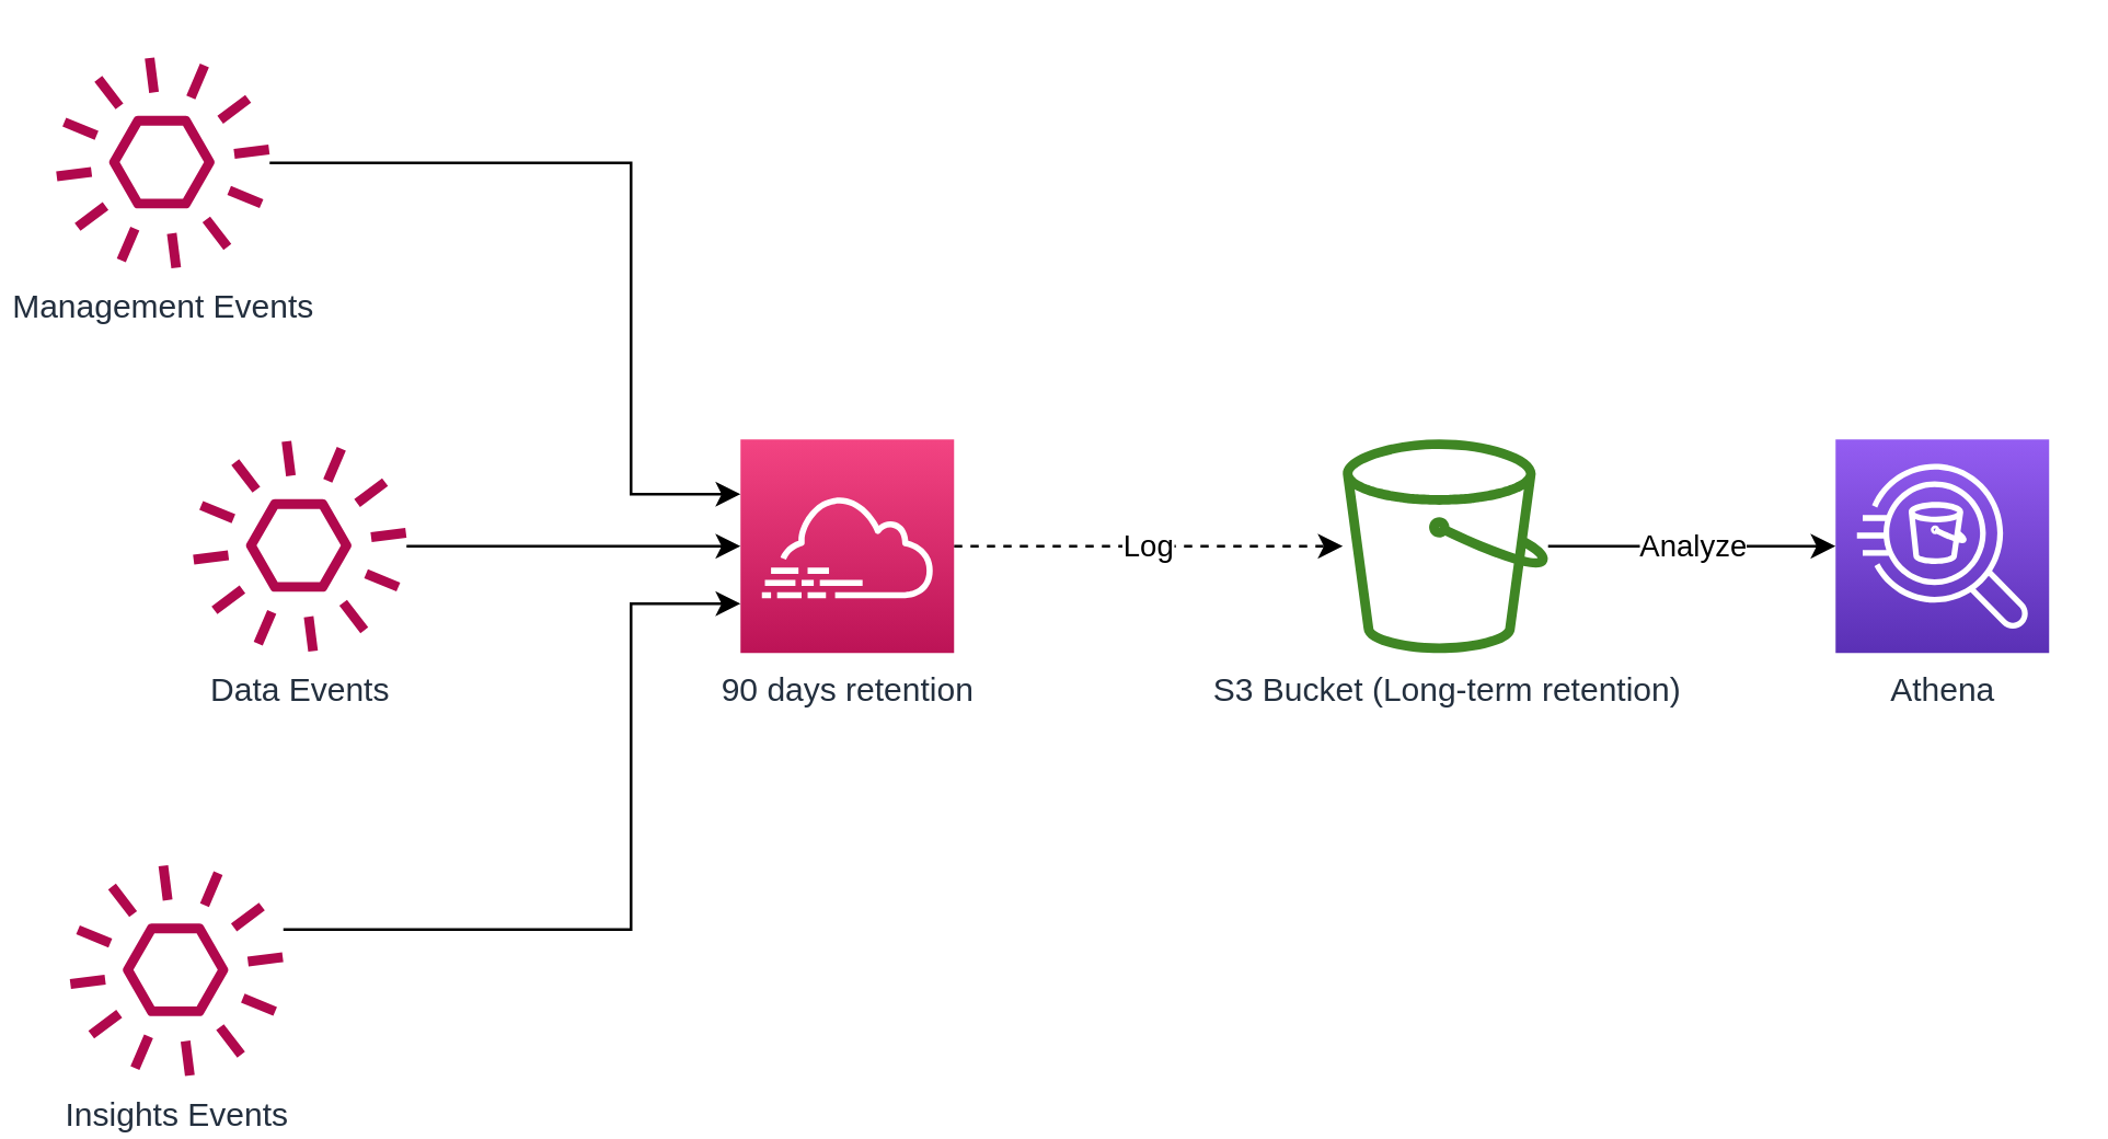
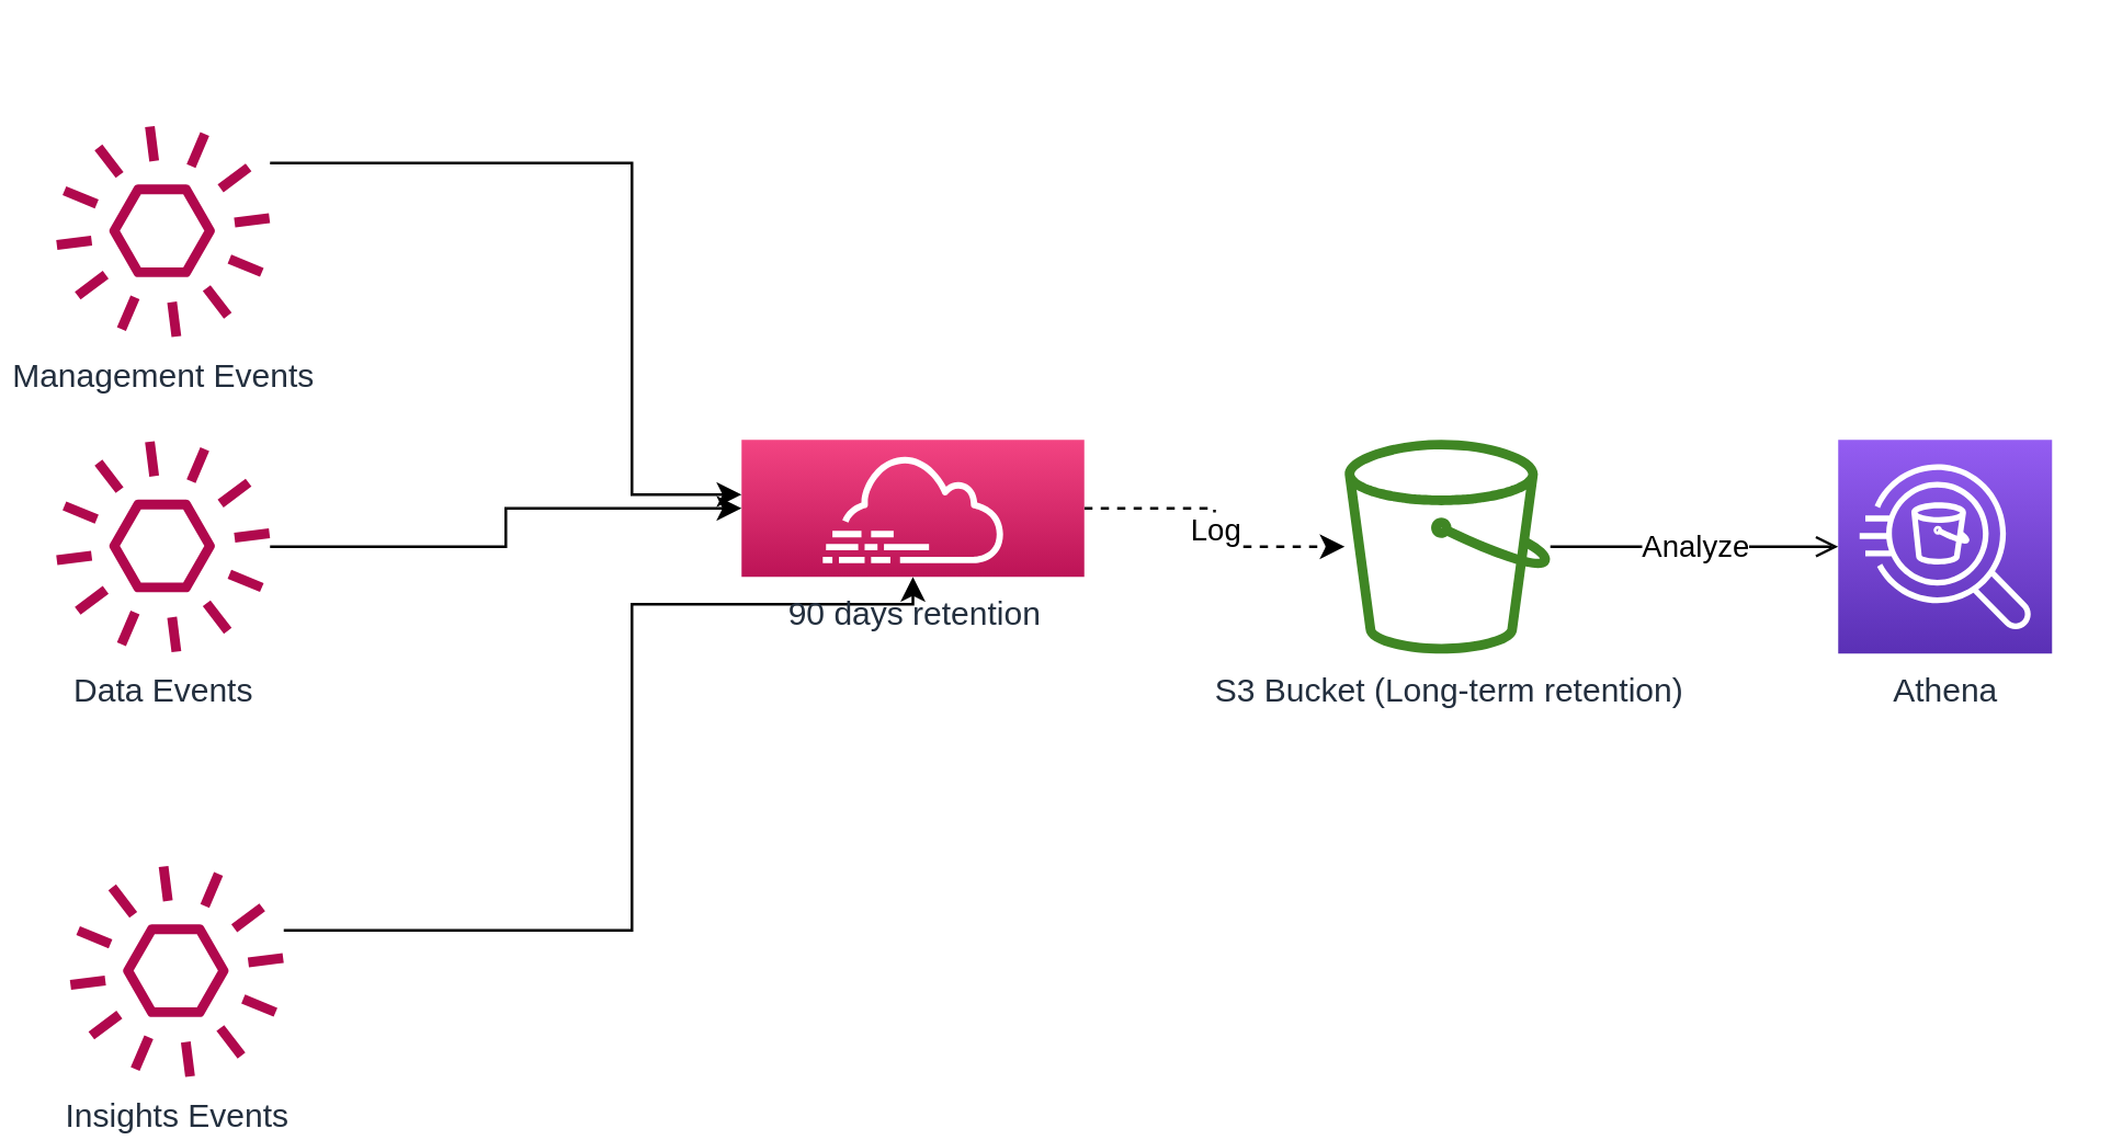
  <mxCell id="0" />
  <mxCell id="1" parent="0" />
  <mxCell id="2" style="edgeStyle=orthogonalEdgeStyle;rounded=0;orthogonalLoop=1;jettySize=auto;html=1;" edge="1" parent="1" source="3" target="9"><mxGeometry relative="1" as="geometry"><Array as="points"><mxPoint x="230" y="339" /><mxPoint x="230" y="220" /></Array></mxGeometry></mxCell>
  <mxCell id="3" value="Insights Events" style="sketch=0;outlineConnect=0;fontColor=#232F3E;gradientColor=none;fillColor=#B0084D;strokeColor=none;dashed=0;verticalLabelPosition=bottom;verticalAlign=top;align=center;html=1;fontSize=12;fontStyle=0;aspect=fixed;pointerEvents=1;shape=mxgraph.aws4.event;" vertex="1" parent="1"><mxGeometry x="25" y="315" width="78" height="78" as="geometry" /></mxCell>
  <mxCell id="4" style="edgeStyle=orthogonalEdgeStyle;rounded=0;orthogonalLoop=1;jettySize=auto;html=1;entryX=0;entryY=0.5;entryDx=0;entryDy=0;entryPerimeter=0;" edge="1" parent="1" source="5" target="9"><mxGeometry relative="1" as="geometry" /></mxCell>
- <mxCell id="5" value="Data Events" style="sketch=0;outlineConnect=0;fontColor=#232F3E;gradientColor=none;fillColor=#B0084D;strokeColor=none;dashed=0;verticalLabelPosition=bottom;verticalAlign=top;align=center;html=1;fontSize=12;fontStyle=0;aspect=fixed;pointerEvents=1;shape=mxgraph.aws4.event;" vertex="1" parent="1"><mxGeometry x="70" y="160" width="78" height="78" as="geometry" /></mxCell>
+ <mxCell id="5" value="Data Events" style="sketch=0;outlineConnect=0;fontColor=#232F3E;gradientColor=none;fillColor=#B0084D;strokeColor=none;dashed=0;verticalLabelPosition=bottom;verticalAlign=top;align=center;html=1;fontSize=12;fontStyle=0;aspect=fixed;pointerEvents=1;shape=mxgraph.aws4.event;" vertex="1" parent="1"><mxGeometry x="20" y="160" width="78" height="78" as="geometry" /></mxCell>
  <mxCell id="6" style="edgeStyle=orthogonalEdgeStyle;rounded=0;orthogonalLoop=1;jettySize=auto;html=1;" edge="1" parent="1" source="7" target="9"><mxGeometry relative="1" as="geometry"><Array as="points"><mxPoint x="230" y="59" /><mxPoint x="230" y="180" /></Array></mxGeometry></mxCell>
- <mxCell id="7" value="Management Events" style="sketch=0;outlineConnect=0;fontColor=#232F3E;gradientColor=none;fillColor=#B0084D;strokeColor=none;dashed=0;verticalLabelPosition=bottom;verticalAlign=top;align=center;html=1;fontSize=12;fontStyle=0;aspect=fixed;pointerEvents=1;shape=mxgraph.aws4.event;" vertex="1" parent="1"><mxGeometry x="20" y="20" width="78" height="78" as="geometry" /></mxCell>
+ <mxCell id="7" value="Management Events" style="sketch=0;outlineConnect=0;fontColor=#232F3E;gradientColor=none;fillColor=#B0084D;strokeColor=none;dashed=0;verticalLabelPosition=bottom;verticalAlign=top;align=center;html=1;fontSize=12;fontStyle=0;aspect=fixed;pointerEvents=1;shape=mxgraph.aws4.event;" vertex="1" parent="1"><mxGeometry x="20" y="45" width="78" height="78" as="geometry" /></mxCell>
  <mxCell id="8" value="Log" style="edgeStyle=orthogonalEdgeStyle;rounded=0;orthogonalLoop=1;jettySize=auto;html=1;dashed=1;" edge="1" parent="1" source="9" target="11"><mxGeometry relative="1" as="geometry" /></mxCell>
- <mxCell id="9" value="90 days retention" style="sketch=0;points=[[0,0,0],[0.25,0,0],[0.5,0,0],[0.75,0,0],[1,0,0],[0,1,0],[0.25,1,0],[0.5,1,0],[0.75,1,0],[1,1,0],[0,0.25,0],[0,0.5,0],[0,0.75,0],[1,0.25,0],[1,0.5,0],[1,0.75,0]];points=[[0,0,0],[0.25,0,0],[0.5,0,0],[0.75,0,0],[1,0,0],[0,1,0],[0.25,1,0],[0.5,1,0],[0.75,1,0],[1,1,0],[0,0.25,0],[0,0.5,0],[0,0.75,0],[1,0.25,0],[1,0.5,0],[1,0.75,0]];outlineConnect=0;fontColor=#232F3E;gradientColor=#F34482;gradientDirection=north;fillColor=#BC1356;strokeColor=#ffffff;dashed=0;verticalLabelPosition=bottom;verticalAlign=top;align=center;html=1;fontSize=12;fontStyle=0;aspect=fixed;shape=mxgraph.aws4.resourceIcon;resIcon=mxgraph.aws4.cloudtrail;" vertex="1" parent="1"><mxGeometry x="270" y="160" width="78" height="78" as="geometry" /></mxCell>
- <mxCell id="10" value="Analyze" style="edgeStyle=orthogonalEdgeStyle;rounded=0;orthogonalLoop=1;jettySize=auto;html=1;entryX=0;entryY=0.5;entryDx=0;entryDy=0;entryPerimeter=0;" edge="1" parent="1" source="11" target="12"><mxGeometry relative="1" as="geometry" /></mxCell>
+ <mxCell id="9" value="90 days retention" style="sketch=0;points=[[0,0,0],[0.25,0,0],[0.5,0,0],[0.75,0,0],[1,0,0],[0,1,0],[0.25,1,0],[0.5,1,0],[0.75,1,0],[1,1,0],[0,0.25,0],[0,0.5,0],[0,0.75,0],[1,0.25,0],[1,0.5,0],[1,0.75,0]];points=[[0,0,0],[0.25,0,0],[0.5,0,0],[0.75,0,0],[1,0,0],[0,1,0],[0.25,1,0],[0.5,1,0],[0.75,1,0],[1,1,0],[0,0.25,0],[0,0.5,0],[0,0.75,0],[1,0.25,0],[1,0.5,0],[1,0.75,0]];outlineConnect=0;fontColor=#232F3E;gradientColor=#F34482;gradientDirection=north;fillColor=#BC1356;strokeColor=#ffffff;dashed=0;verticalLabelPosition=bottom;verticalAlign=top;align=center;html=1;fontSize=12;fontStyle=0;aspect=fixed;shape=mxgraph.aws4.resourceIcon;resIcon=mxgraph.aws4.cloudtrail;" vertex="1" parent="1"><mxGeometry x="270" y="160" width="125" height="50" as="geometry" /></mxCell>
+ <mxCell id="10" value="Analyze" style="edgeStyle=orthogonalEdgeStyle;rounded=0;orthogonalLoop=1;jettySize=auto;html=1;entryX=0;entryY=0.5;entryDx=0;entryDy=0;entryPerimeter=0;endArrow=open;" edge="1" parent="1" source="11" target="12"><mxGeometry relative="1" as="geometry" /></mxCell>
  <mxCell id="11" value="S3 Bucket (Long-term retention)" style="sketch=0;outlineConnect=0;fontColor=#232F3E;gradientColor=none;fillColor=#3F8624;strokeColor=none;dashed=0;verticalLabelPosition=bottom;verticalAlign=top;align=center;html=1;fontSize=12;fontStyle=0;aspect=fixed;pointerEvents=1;shape=mxgraph.aws4.bucket;" vertex="1" parent="1"><mxGeometry x="490" y="160" width="75" height="78" as="geometry" /></mxCell>
  <mxCell id="12" value="Athena" style="sketch=0;points=[[0,0,0],[0.25,0,0],[0.5,0,0],[0.75,0,0],[1,0,0],[0,1,0],[0.25,1,0],[0.5,1,0],[0.75,1,0],[1,1,0],[0,0.25,0],[0,0.5,0],[0,0.75,0],[1,0.25,0],[1,0.5,0],[1,0.75,0]];outlineConnect=0;fontColor=#232F3E;gradientColor=#945DF2;gradientDirection=north;fillColor=#5A30B5;strokeColor=#ffffff;dashed=0;verticalLabelPosition=bottom;verticalAlign=top;align=center;html=1;fontSize=12;fontStyle=0;aspect=fixed;shape=mxgraph.aws4.resourceIcon;resIcon=mxgraph.aws4.athena;" vertex="1" parent="1"><mxGeometry x="670" y="160" width="78" height="78" as="geometry" /></mxCell>
